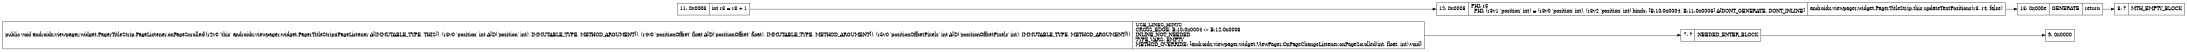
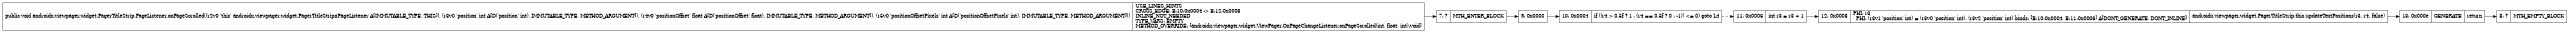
  digraph {
    rankdir=LR
    node [shape=record]
-   n1 [label="{7\:\ ?|NEEDED_ENTER_BLOCK\l}"]
+   n1 [label="{7\:\ ?|MTH_ENTER_BLOCK\l}"]
    n2 [label="{9\:\ 0x0000}"]
+   n3 [label="{10\:\ 0x0004|if ((r4 \> 0.5f ? 1 : (r4 == 0.5f ? 0 : \-1)) \<= 0) goto L4\l}"]
    n4 [label="{11\:\ 0x0006|int r3 = r3 + 1\l}"]
    n5 [label="{12\:\ 0x0008|PHI: r3 \l  PHI: (r3v1 'position' int) = (r3v0 'position' int), (r3v2 'position' int) binds: [B:10:0x0004, B:11:0x0006] A[DONT_GENERATE, DONT_INLINE]\l|androidx.viewpager.widget.PagerTitleStrip.this.updateTextPositions(r3, r4, false)\l}"]
    n6 [label="{13\:\ 0x000e|GENERATE\l|return\l}"]
    n7 [label="{8\:\ ?|MTH_EMPTY_BLOCK\l}"]
    n8 [label="{public void androidx.viewpager.widget.PagerTitleStrip.PageListener.onPageScrolled((r2v0 'this' androidx.viewpager.widget.PagerTitleStrip$PageListener A[IMMUTABLE_TYPE, THIS]), (r3v0 'position' int A[D('position' int), IMMUTABLE_TYPE, METHOD_ARGUMENT]), (r4v0 'positionOffset' float A[D('positionOffset' float), IMMUTABLE_TYPE, METHOD_ARGUMENT]), (r5v0 'positionOffsetPixels' int A[D('positionOffsetPixels' int), IMMUTABLE_TYPE, METHOD_ARGUMENT]))  | USE_LINES_HINTS\lCROSS_EDGE: B:10:0x0004 \-\> B:12:0x0008\lINLINE_NOT_NEEDED\lTYPE_VARS: EMPTY\lMETHOD_OVERRIDE: [androidx.viewpager.widget.ViewPager.OnPageChangeListener.onPageScrolled(int, float, int):void]\l}"]
    n1 -> n2
+   n2 -> n3
+   n3 -> n4 [style=dashed]
    n4 -> n5
    n5 -> n6
    n6 -> n7
    n8 -> n1
  }
